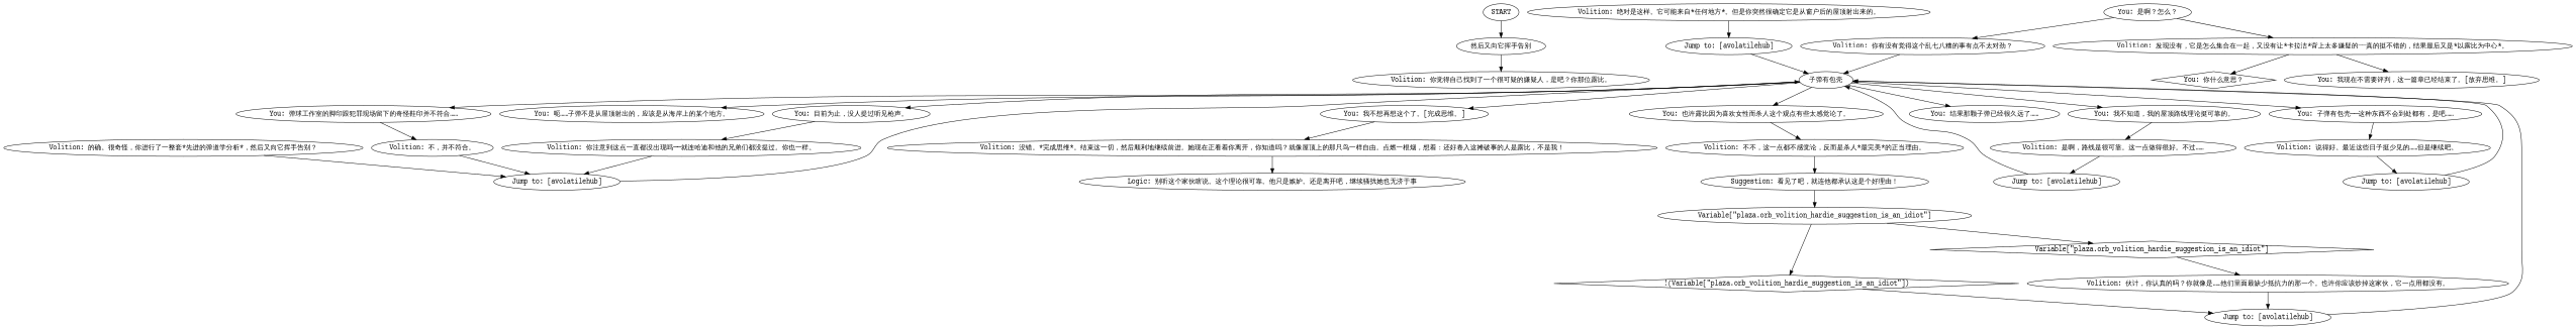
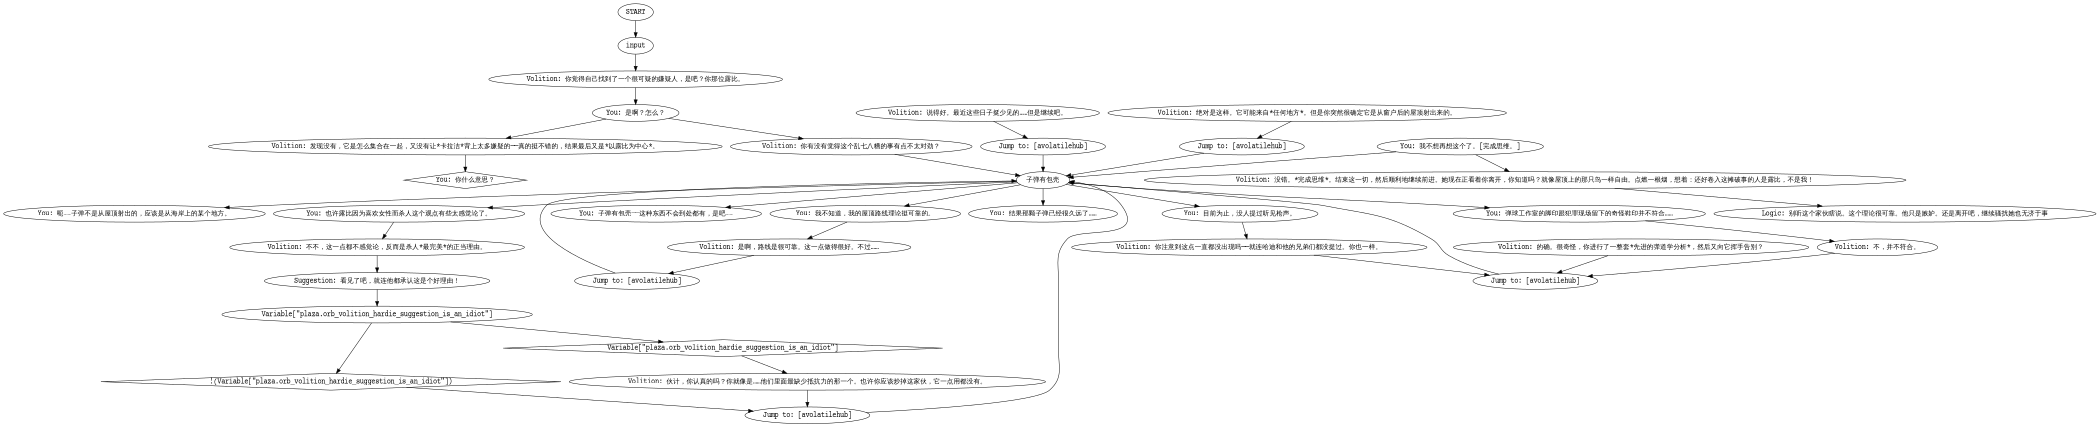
  digraph {
    fontname="Courier Prime"
    node [fontname="Courier Prime"]
    edge [fontname="Courier Prime"]
    n1 [label=START]
-   n2 [label="然后又向它挥手告别"]
+   n2 [label=input]
    n3 [label="Volition: 你觉得自己找到了一个很可疑的嫌疑人，是吧？你那位露比。"]
    n4 [label="You: 是啊？怎么？"]
    n5 [label="Volition: 你有没有觉得这个乱七八糟的事有点不太对劲？"]
    n6 [label="子弹有包壳"]
    n7 [label="You: 弹球工作室的脚印跟犯罪现场留下的奇怪鞋印并不符合……"]
    n8 [label="You: 呃……子弹不是从屋顶射出的，应该是从海岸上的某个地方。"]
    n9 [label="You: 目前为止，没人提过听见枪声。"]
    n10 [label="You: 我不知道，我的屋顶路线理论挺可靠的。"]
    n11 [label="You: 子弹有包壳——这种东西不会到处都有，是吧……"]
    n12 [label="You: 我不想再想这个了。[完成思维。]"]
    n13 [label="You: 也许露比因为喜欢女性而杀人这个观点有些太感觉论了。"]
    n14 [label="You: 结果那颗子弹已经很久远了……"]
    n15 [label="Volition: 的确。很奇怪，你进行了一整套*先进的弹道学分析*，然后又向它挥手告别？"]
    n16 [label="Jump to: [avolatilehub]"]
    n17 [label="Volition: 没错。*完成思维*。结束这一切，然后顺利地继续前进。她现在正看着你离开，你知道吗？就像屋顶上的那只鸟一样自由。点燃一根烟，想着：还好卷入这摊破事的人是露比，不是我！"]
    n18 [label="Logic: 别听这个家伙瞎说。这个理论很可靠。他只是嫉妒。还是离开吧，继续骚扰她也无济于事"]
    n19 [label="Volition: 你注意到这点一直都没出现吗——就连哈迪和他的兄弟们都没提过。你也一样。"]
    n20 [label="Volition: 不不，这一点都不感觉论，反而是杀人*最完美*的正当理由。"]
    n21 [label="Suggestion: 看见了吧，就连他都承认这是个好理由！"]
    n22 [label="Variable[\"plaza.orb_volition_hardie_suggestion_is_an_idiot\"]"]
    n23 [label="Volition: 伙计，你认真的吗？你就像是……他们里面最缺少抵抗力的那一个。也许你应该炒掉这家伙，它一点用都没有。"]
    n24 [label="Jump to: [avolatilehub]"]
    n25 [label="Variable[\"plaza.orb_volition_hardie_suggestion_is_an_idiot\"]" shape=diamond]
    n26 [label="!(Variable[\"plaza.orb_volition_hardie_suggestion_is_an_idiot\"])" shape=diamond]
    n27 [label="Volition: 不，并不符合。"]
    n28 [label="Volition: 是啊，路线是很可靠。这一点做得很好。不过……"]
    n29 [label="Volition: 说得好。最近这些日子挺少见的……但是继续吧。"]
    n30 [label="Volition: 绝对是这样。它可能来自*任何地方*。但是你突然很确定它是从窗户后的屋顶射出来的。"]
    n31 [label="Jump to: [avolatilehub]"]
    n32 [label="Volition: 发现没有，它是怎么集合在一起，又没有让*卡拉洁*背上太多嫌疑的——真的挺不错的，结果最后又是*以露比为中心*。"]
    n33 [label="You: 你什么意思？" shape=diamond]
-   n34 [label="You: 我现在不需要评判，这一篇章已经结束了。[放弃思维。]"]
    n35 [label="Jump to: [avolatilehub]"]
    n36 [label="Jump to: [avolatilehub]"]
    n1 -> n2
    n2 -> n3
+   n3 -> n4
    n4 -> n5
    n4 -> n32
    n5 -> n6
    n6 -> n7
    n6 -> n8
    n6 -> n9
    n6 -> n10
    n6 -> n11
-   n6 -> n12
+   n12 -> n6
    n6 -> n13
    n6 -> n14
    n7 -> n27
    n9 -> n19
    n10 -> n28
-   n11 -> n29
    n12 -> n17
    n13 -> n20
    n15 -> n16
    n16 -> n6
    n17 -> n18
    n19 -> n16
    n20 -> n21
    n21 -> n22
    n22 -> n25
    n22 -> n26
    n23 -> n24
    n24 -> n6
    n25 -> n23
    n26 -> n24
    n27 -> n16
    n28 -> n35
    n29 -> n36
    n30 -> n31
    n31 -> n6
    n32 -> n33
-   n32 -> n34
    n35 -> n6
    n36 -> n6
  }
